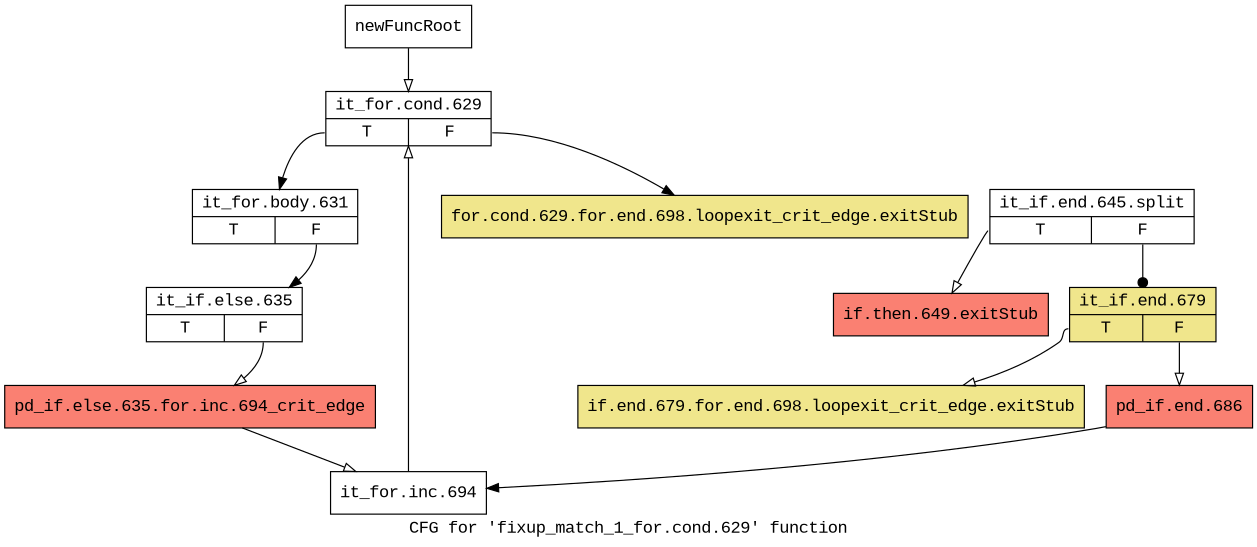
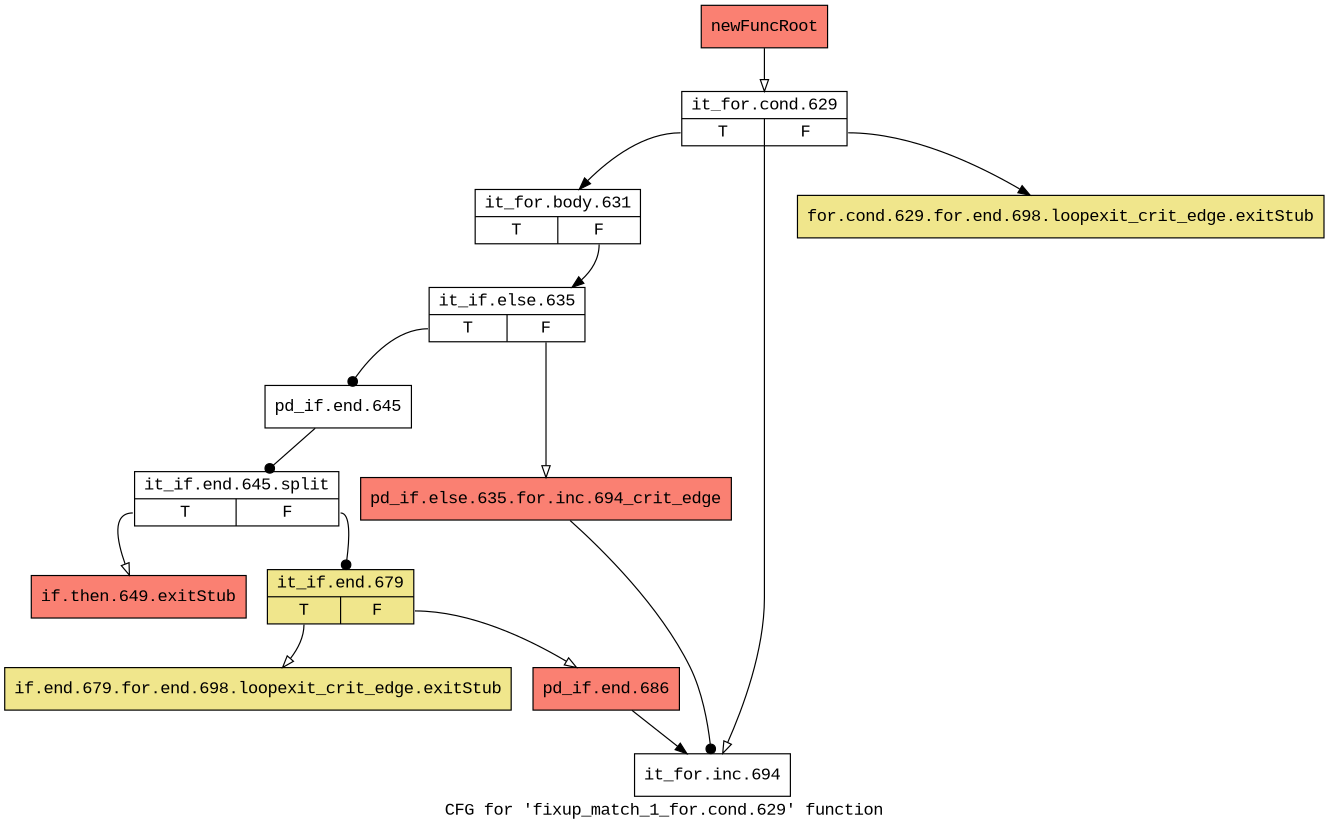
  digraph {
    fontname="Liberation Mono"
    label="CFG for 'fixup_match_1_for.cond.629' function"
    node [fillcolor=white fontname="Liberation Mono" shape=record style=filled]
    edge [arrowhead=onormal fontname="Liberation Mono"]
-   n1 [label="{newFuncRoot}"]
+   n1 [fillcolor=salmon label="{newFuncRoot}"]
    n2 [label="{it_for.cond.629|{<s0>T|<s1>F}}"]
    n3 [fillcolor=khaki label="{for.cond.629.for.end.698.loopexit_crit_edge.exitStub}"]
    n4 [label="{it_for.body.631|{<s0>T|<s1>F}}"]
    n5 [label="{it_if.else.635|{<s0>T|<s1>F}}"]
    n6 [fillcolor=salmon label="{if.then.649.exitStub}"]
    n7 [fillcolor=khaki label="{if.end.679.for.end.698.loopexit_crit_edge.exitStub}"]
+   n8 [label="{pd_if.end.645}"]
    n9 [fillcolor=salmon label="{pd_if.else.635.for.inc.694_crit_edge}"]
    n10 [label="{it_if.end.645.split|{<s0>T|<s1>F}}"]
    n11 [label="{it_for.inc.694}"]
    n12 [fillcolor=khaki label="{it_if.end.679|{<s0>T|<s1>F}}"]
    n13 [fillcolor=salmon label="{pd_if.end.686}"]
    n1 -> n2
    n2 -> n3 [arrowhead=normal tailport=s1]
    n2 -> n4 [arrowhead=normal tailport=s0]
    n4 -> n5 [arrowhead=normal tailport=s1]
+   n5 -> n8 [arrowhead=dot tailport=s0]
    n5 -> n9 [tailport=s1]
-   n9 -> n11
+   n8 -> n10 [arrowhead=dot]
+   n9 -> n11 [arrowhead=dot]
    n10 -> n6 [tailport=s0]
    n10 -> n12 [arrowhead=dot tailport=s1]
-   n11 -> n2
+   n2 -> n11
    n12 -> n7 [tailport=s0]
    n12 -> n13 [tailport=s1]
    n13 -> n11 [arrowhead=normal]
  }
